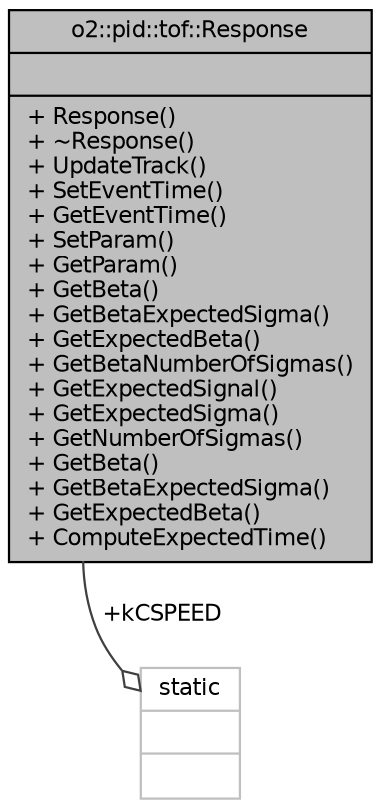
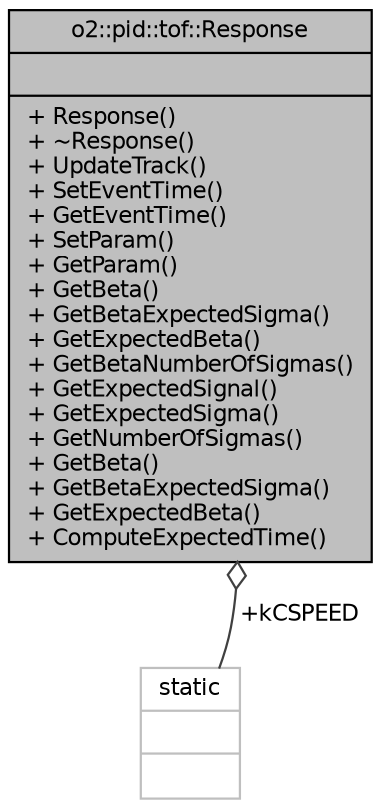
  digraph {
    fontname="DejaVu Sans"
    node [fontname="DejaVu Sans" fontsize=10 shape=record]
    n1 [color=black fillcolor=grey75 fontcolor=black height=0.2 label="{o2::pid::tof::Response\n||+ Response()\l+ ~Response()\l+ UpdateTrack()\l+ SetEventTime()\l+ GetEventTime()\l+ SetParam()\l+ GetParam()\l+ GetBeta()\l+ GetBetaExpectedSigma()\l+ GetExpectedBeta()\l+ GetBetaNumberOfSigmas()\l+ GetExpectedSignal()\l+ GetExpectedSigma()\l+ GetNumberOfSigmas()\l+ GetBeta()\l+ GetBetaExpectedSigma()\l+ GetExpectedBeta()\l+ ComputeExpectedTime()\l}" style=filled width=0.4]
    n2 [color=grey75 height=0.2 label="{static\n||}" width=0.4]
-   n1 -> n2 [arrowhead=odiamond color=grey25 fontname="DejaVu Sans" fontsize=10 label=" +kCSPEED" labelfontname=Helvetica labelfontsize=10 style=solid]
+   n2 -> n1 [arrowhead=odiamond color=grey25 fontname="DejaVu Sans" fontsize=10 label=" +kCSPEED" labelfontname=Helvetica labelfontsize=10 style=solid]
  }
